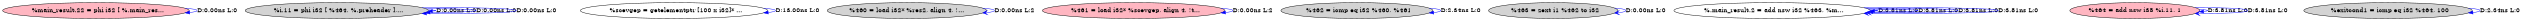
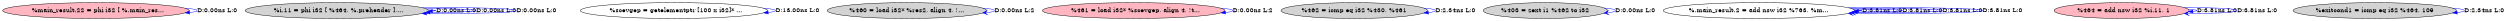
  digraph {
    node [fillcolor=lightgrey style=filled]
    edge [arrowhead=normal color=blue]
    n1 [fillcolor=lightpink label="  %main_result.22 = phi i32 [ %.main_res..."]
    n2 [label="  %i.11 = phi i32 [ %464, %.preheader ],..."]
    n3 [fillcolor=white label="  %scevgep = getelementptr [100 x i32]* ..."]
    n4 [label="%460 = load i32* %res2, align 4, !..."]
    n5 [fillcolor=lightpink label="  %461 = load i32* %scevgep, align 4, !t..."]
-   n6 [label="  %462 = icmp eq i32 %460, %461"]
-   n7 [label="  %463 = zext i1 %462 to i32"]
-   n8 [fillcolor=white label="  %.main_result.2 = add nsw i32 %463, %m..."]
-   n9 [fillcolor=lightpink label="%464 = add nsw i35 %i.11, 1"]
-   n10 [label="  %exitcond1 = icmp eq i32 %464, 100"]
+   n6 [label="%462 = icmp eq i32 %430, %461"]
+   n7 [label="%403 = zext i1 %462 to i32"]
+   n8 [fillcolor=white label="%.main_result.2 = add nsw i32 %763, %m..."]
+   n9 [fillcolor=lightpink label="  %464 = add nsw i32 %i.11, 1"]
+   n10 [label="%exitcond1 = icmp eq i32 %464, 109"]
    n1 -> n1 [label="D:0.00ns L:0"]
    n2 -> n2 [label="D:0.00ns L:0"]
    n2 -> n2 [label="D:0.00ns L:0"]
    n2 -> n2 [label="D:0.00ns L:0"]
    n3 -> n3 [label="D:13.00ns L:0"]
    n4 -> n4 [arrowhead=vee label="D:0.00ns L:2"]
    n5 -> n5 [label="D:0.00ns L:2"]
    n6 -> n6 [label="D:2.34ns L:0"]
    n7 -> n7 [arrowhead=vee label="D:0.00ns L:0"]
    n8 -> n8 [label="D:3.81ns L:0"]
    n8 -> n8 [label="D:3.81ns L:0"]
    n8 -> n8 [arrowhead=vee label="D:3.81ns L:0"]
    n8 -> n8 [arrowhead=vee label="D:3.81ns L:0"]
    n9 -> n9 [label="D:3.81ns L:0"]
    n9 -> n9 [arrowhead=vee label="D:3.81ns L:0"]
    n10 -> n10 [label="D:2.34ns L:0"]
  }
